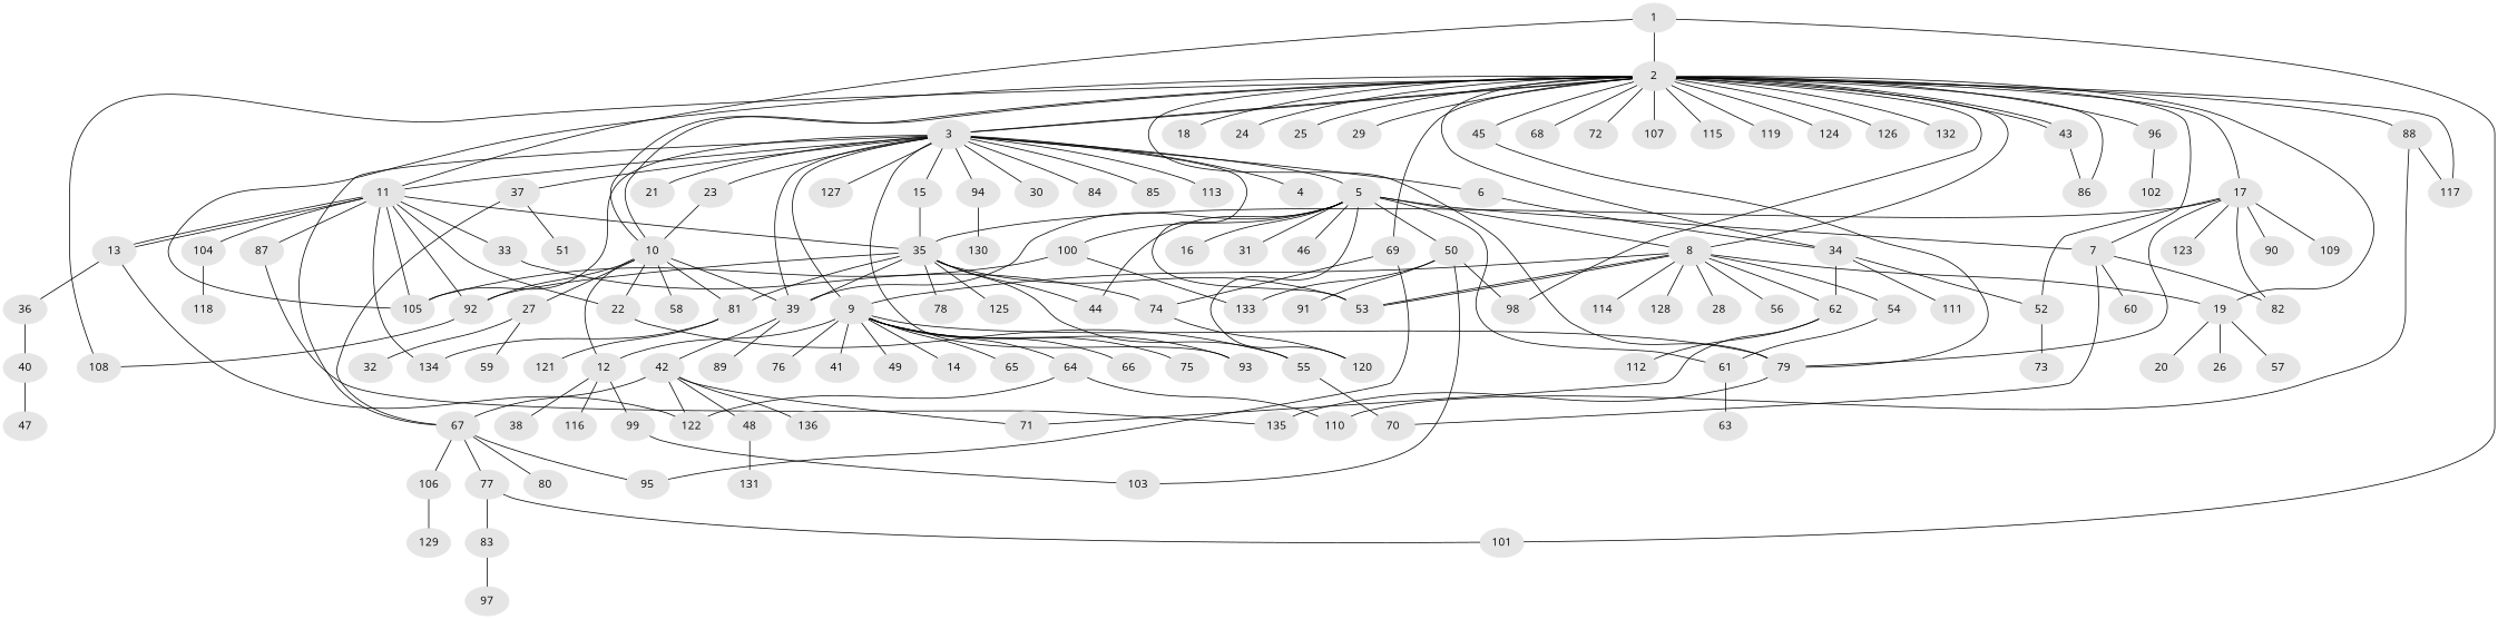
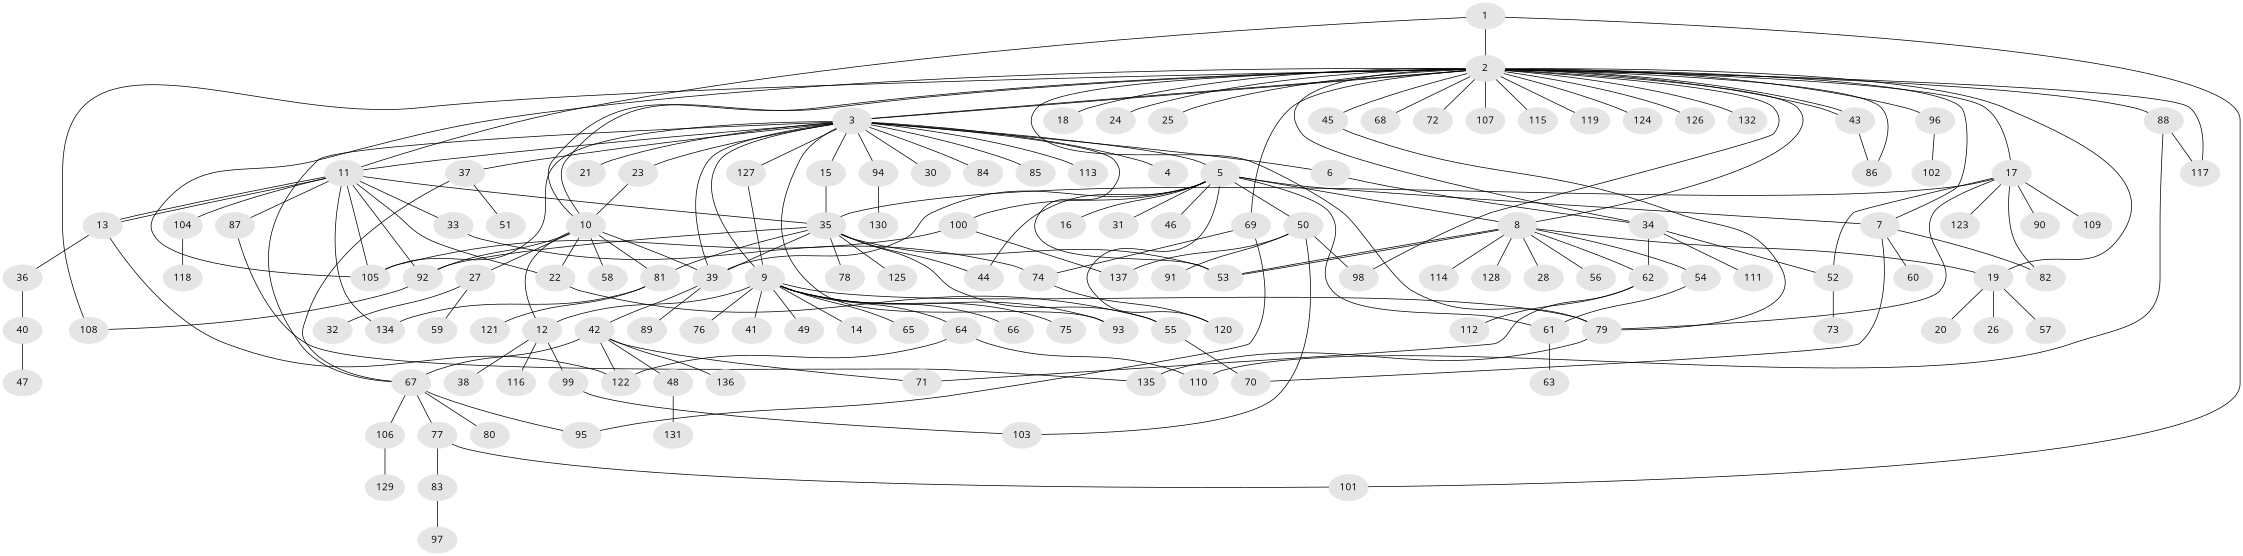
  graph {
    fontname="Open Sans"
    node [color=gray90 fontname="Open Sans" style=filled]
    edge [fontname="Open Sans"]
    1
    2
    11
    101
    3
    7
    8
    10
    17
    18
    19
    24
    25
-   29
    34
    43
    45
    68
    69
    72
    79
    86
    88
    96
    98
    105
    107
    108
    115
    117
    119
    124
    126
    132
    22
    92
    13
    33
    35
    87
    104
    134
    4
    5
    6
    9
    15
    21
    23
    30
    37
    39
    53
    67
    84
    85
    93
    94
    113
    127
    60
    70
    82
    28
    54
    56
    62
    114
    128
    12
    27
    58
    81
    52
    90
    109
    123
    20
    26
    57
    111
    74
    95
    135
    110
    102
    16
    31
    44
    46
    50
    61
    100
    120
    14
    41
    49
    64
    65
    66
    75
    76
    51
    42
    89
    77
    80
    106
    130
    91
    103
-   133
+   133 [label=137]
    63
    71
    112
    38
    99
    116
    122
    55
    32
    59
    121
    36
    78
    125
    118
    40
    73
    47
    48
    136
    131
    83
    129
    97
    1 -- 2
    1 -- 11
    1 -- 101
    2 -- 3
    2 -- 3
    2 -- 7
    2 -- 8
    2 -- 10
    2 -- 10
    2 -- 17
    2 -- 18
    2 -- 19
    2 -- 24
    2 -- 25
-   2 -- 29
    2 -- 34
    2 -- 43
    2 -- 43
    2 -- 45
    2 -- 68
    2 -- 69
    2 -- 72
    2 -- 79
    2 -- 86
    2 -- 88
    2 -- 96
    2 -- 98
    2 -- 105
    2 -- 107
    2 -- 108
    2 -- 115
    2 -- 117
    2 -- 119
    2 -- 124
    2 -- 126
    2 -- 132
    11 -- 105
    11 -- 22
    11 -- 92
    11 -- 13
    11 -- 13
    11 -- 33
    11 -- 35
    11 -- 87
    11 -- 104
    11 -- 134
    3 -- 11
    3 -- 105
    3 -- 4
    3 -- 5
    3 -- 6
    3 -- 9
    3 -- 15
    3 -- 21
    3 -- 23
    3 -- 30
    3 -- 37
    3 -- 39
    3 -- 53
    3 -- 67
    3 -- 84
    3 -- 85
    3 -- 93
    3 -- 94
    3 -- 113
    3 -- 127
    7 -- 60
    7 -- 70
    7 -- 82
    8 -- 19
-   8 -- 9
+   127 -- 9
    8 -- 53
    8 -- 53
    8 -- 28
    8 -- 54
    8 -- 56
    8 -- 62
    8 -- 114
    8 -- 128
    10 -- 22
    10 -- 92
    10 -- 39
    10 -- 12
    10 -- 27
    10 -- 58
    10 -- 81
    17 -- 79
    17 -- 35
    17 -- 82
    17 -- 52
    17 -- 90
    17 -- 109
    17 -- 123
    19 -- 20
    19 -- 26
    19 -- 57
    34 -- 62
    34 -- 52
    34 -- 111
    43 -- 86
    45 -- 79
    69 -- 74
    69 -- 95
    79 -- 135
    88 -- 117
    88 -- 110
    96 -- 102
    22 -- 55
    92 -- 108
    13 -- 122
    13 -- 36
    33 -- 74
    35 -- 92
    35 -- 39
    35 -- 53
    35 -- 81
    35 -- 44
    35 -- 55
    35 -- 78
    35 -- 125
    87 -- 135
    104 -- 118
    5 -- 7
    5 -- 8
    5 -- 39
    5 -- 16
    5 -- 31
    5 -- 44
    5 -- 46
    5 -- 50
    5 -- 61
    5 -- 100
    5 -- 120
    6 -- 34
    9 -- 79
    9 -- 93
    9 -- 12
    9 -- 14
    9 -- 41
    9 -- 49
    9 -- 64
    9 -- 65
    9 -- 66
    9 -- 75
    9 -- 76
    15 -- 35
    23 -- 10
    37 -- 67
    37 -- 51
    39 -- 42
    39 -- 89
    67 -- 95
    67 -- 77
    67 -- 80
    67 -- 106
    94 -- 130
    54 -- 61
    62 -- 71
    62 -- 112
    12 -- 38
    12 -- 99
    12 -- 116
    27 -- 32
    27 -- 59
    81 -- 134
    81 -- 121
    52 -- 73
    74 -- 120
    50 -- 98
    50 -- 91
    50 -- 103
    50 -- 133
    61 -- 63
    100 -- 105
    100 -- 133
    64 -- 110
    64 -- 122
    42 -- 67
    42 -- 71
    42 -- 122
    42 -- 48
    42 -- 136
    77 -- 101
    77 -- 83
    106 -- 129
    99 -- 103
    55 -- 70
    36 -- 40
    40 -- 47
    48 -- 131
    83 -- 97
  }
